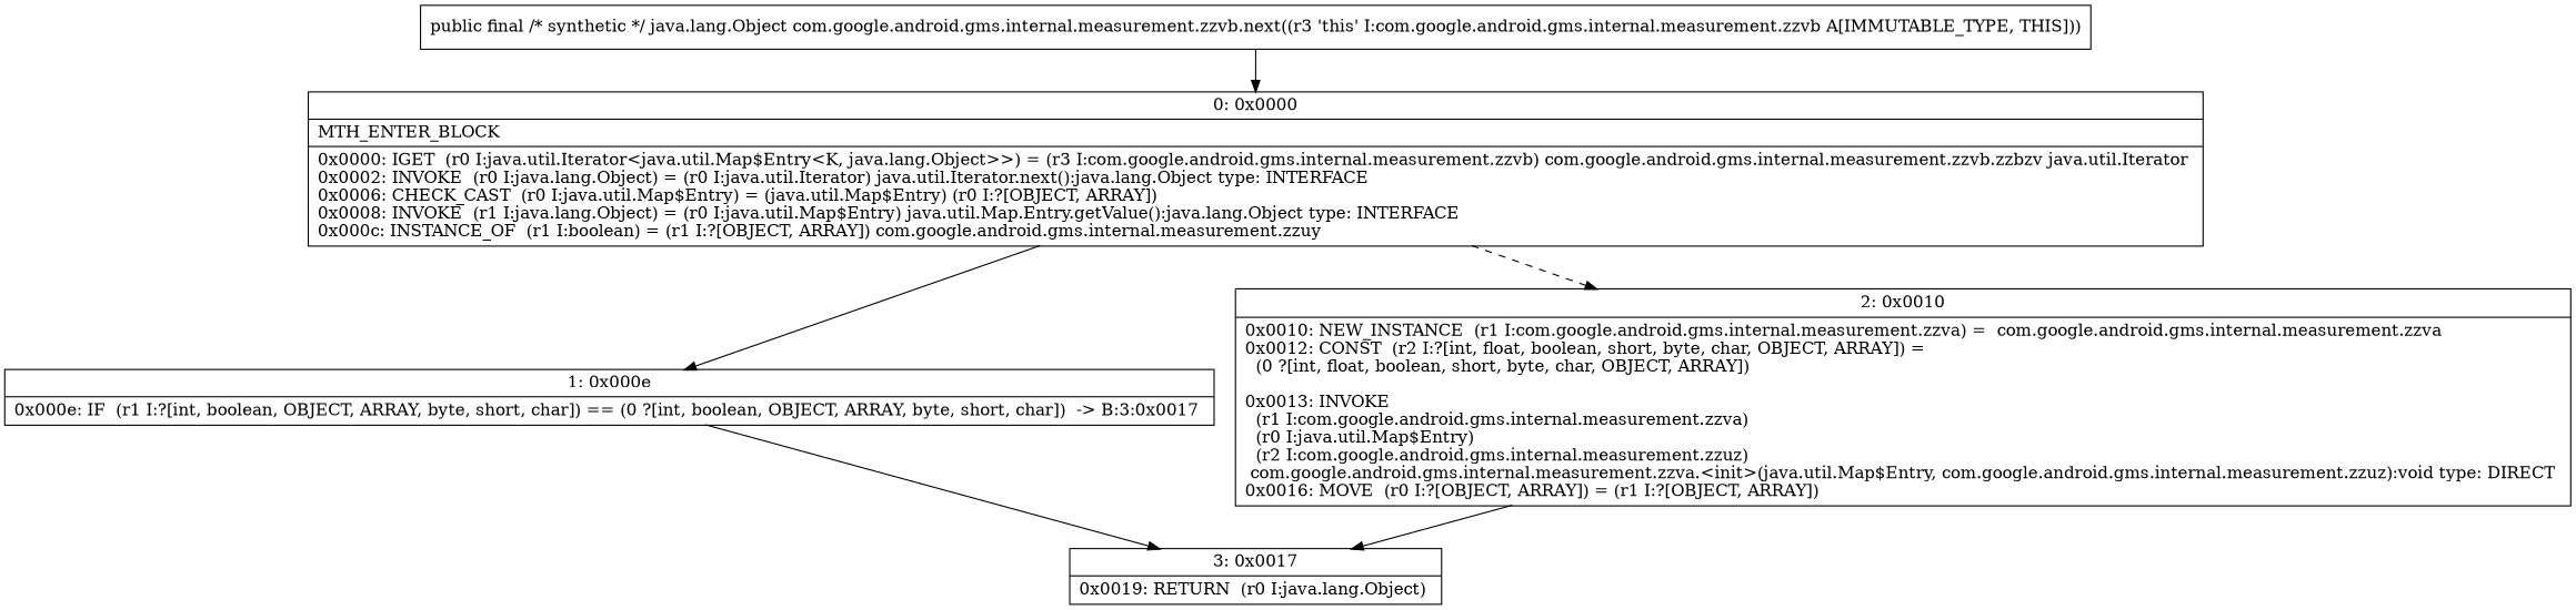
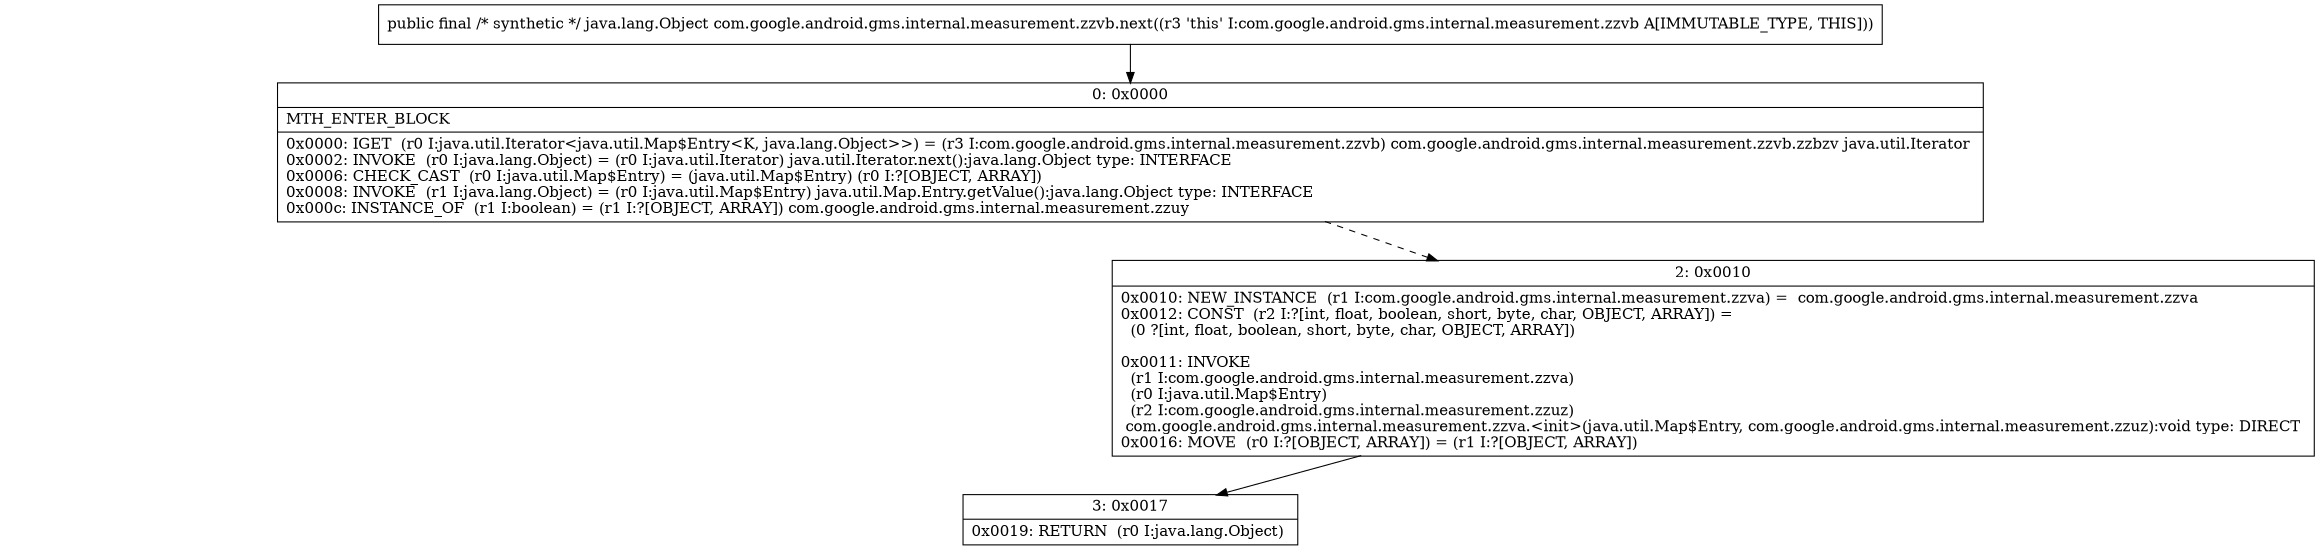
  digraph {
    node [shape=record]
    n1 [label="{0\:\ 0x0000|MTH_ENTER_BLOCK\l|0x0000: IGET  (r0 I:java.util.Iterator\<java.util.Map$Entry\<K, java.lang.Object\>\>) = (r3 I:com.google.android.gms.internal.measurement.zzvb) com.google.android.gms.internal.measurement.zzvb.zzbzv java.util.Iterator \l0x0002: INVOKE  (r0 I:java.lang.Object) = (r0 I:java.util.Iterator) java.util.Iterator.next():java.lang.Object type: INTERFACE \l0x0006: CHECK_CAST  (r0 I:java.util.Map$Entry) = (java.util.Map$Entry) (r0 I:?[OBJECT, ARRAY]) \l0x0008: INVOKE  (r1 I:java.lang.Object) = (r0 I:java.util.Map$Entry) java.util.Map.Entry.getValue():java.lang.Object type: INTERFACE \l0x000c: INSTANCE_OF  (r1 I:boolean) = (r1 I:?[OBJECT, ARRAY]) com.google.android.gms.internal.measurement.zzuy \l}"]
-   n2 [label="{1\:\ 0x000e|0x000e: IF  (r1 I:?[int, boolean, OBJECT, ARRAY, byte, short, char]) == (0 ?[int, boolean, OBJECT, ARRAY, byte, short, char])  \-\> B:3:0x0017 \l}"]
-   n3 [label="{2\:\ 0x0010|0x0010: NEW_INSTANCE  (r1 I:com.google.android.gms.internal.measurement.zzva) =  com.google.android.gms.internal.measurement.zzva \l0x0012: CONST  (r2 I:?[int, float, boolean, short, byte, char, OBJECT, ARRAY]) = \l  (0 ?[int, float, boolean, short, byte, char, OBJECT, ARRAY])\l \l0x0013: INVOKE  \l  (r1 I:com.google.android.gms.internal.measurement.zzva)\l  (r0 I:java.util.Map$Entry)\l  (r2 I:com.google.android.gms.internal.measurement.zzuz)\l com.google.android.gms.internal.measurement.zzva.\<init\>(java.util.Map$Entry, com.google.android.gms.internal.measurement.zzuz):void type: DIRECT \l0x0016: MOVE  (r0 I:?[OBJECT, ARRAY]) = (r1 I:?[OBJECT, ARRAY]) \l}"]
+   n3 [label="{2\:\ 0x0010|0x0010: NEW_INSTANCE  (r1 I:com.google.android.gms.internal.measurement.zzva) =  com.google.android.gms.internal.measurement.zzva \l0x0012: CONST  (r2 I:?[int, float, boolean, short, byte, char, OBJECT, ARRAY]) = \l  (0 ?[int, float, boolean, short, byte, char, OBJECT, ARRAY])\l \l0x0011: INVOKE  \l  (r1 I:com.google.android.gms.internal.measurement.zzva)\l  (r0 I:java.util.Map$Entry)\l  (r2 I:com.google.android.gms.internal.measurement.zzuz)\l com.google.android.gms.internal.measurement.zzva.\<init\>(java.util.Map$Entry, com.google.android.gms.internal.measurement.zzuz):void type: DIRECT \l0x0016: MOVE  (r0 I:?[OBJECT, ARRAY]) = (r1 I:?[OBJECT, ARRAY]) \l}"]
    n4 [label="{3\:\ 0x0017|0x0019: RETURN  (r0 I:java.lang.Object) \l}"]
    n5 [label="{public final \/* synthetic *\/ java.lang.Object com.google.android.gms.internal.measurement.zzvb.next((r3 'this' I:com.google.android.gms.internal.measurement.zzvb A[IMMUTABLE_TYPE, THIS])) }"]
-   n1 -> n2
    n1 -> n3 [style=dashed]
-   n2 -> n4
    n3 -> n4
    n5 -> n1
  }
